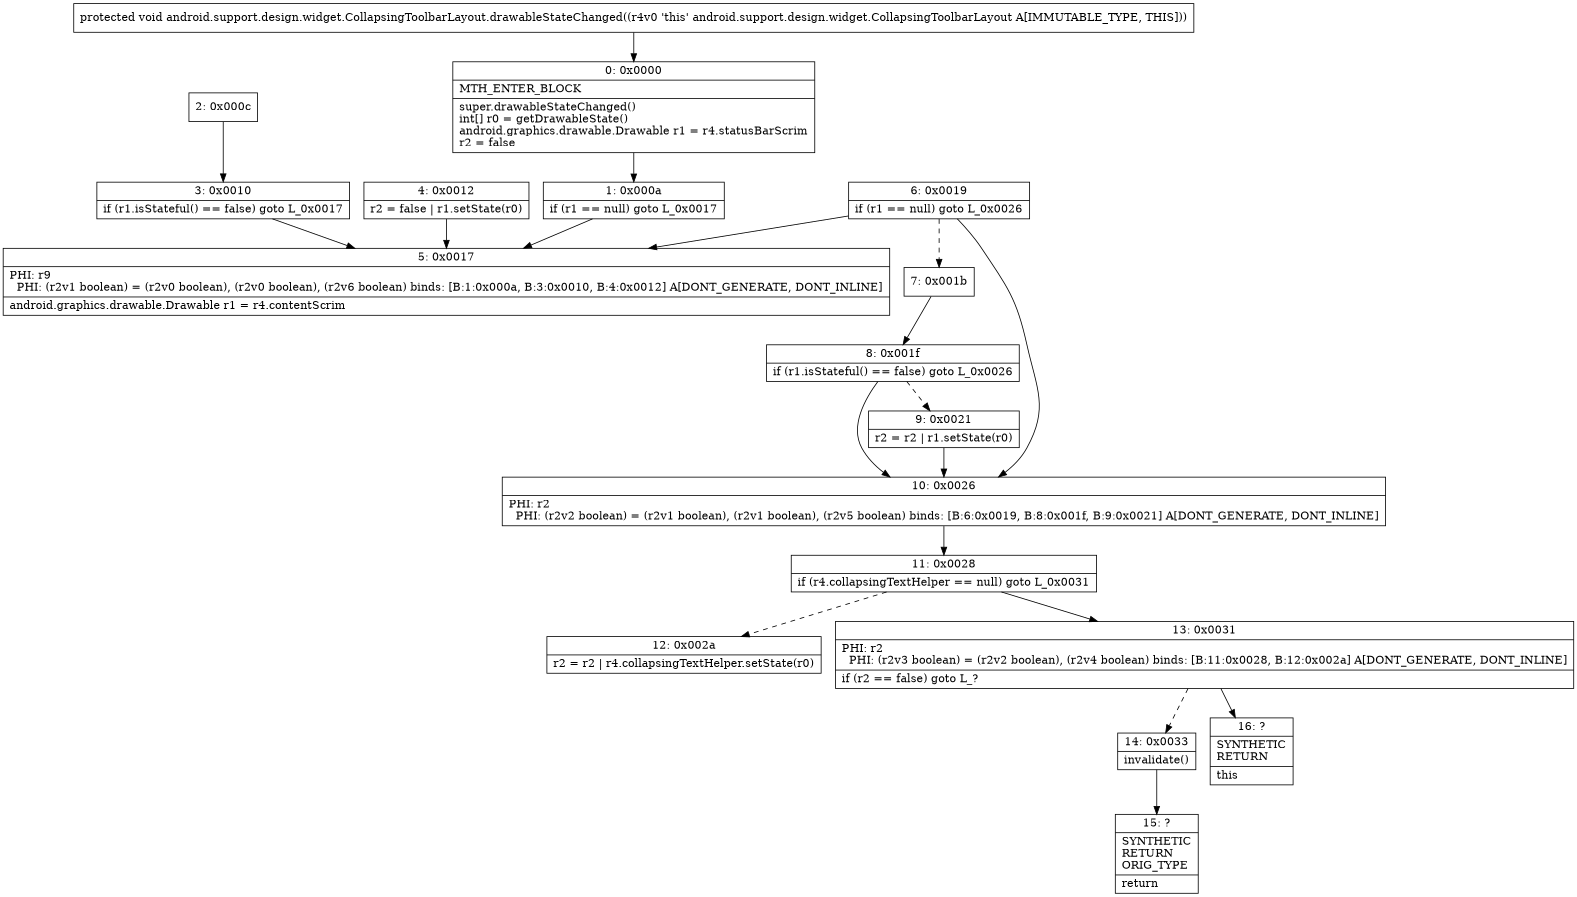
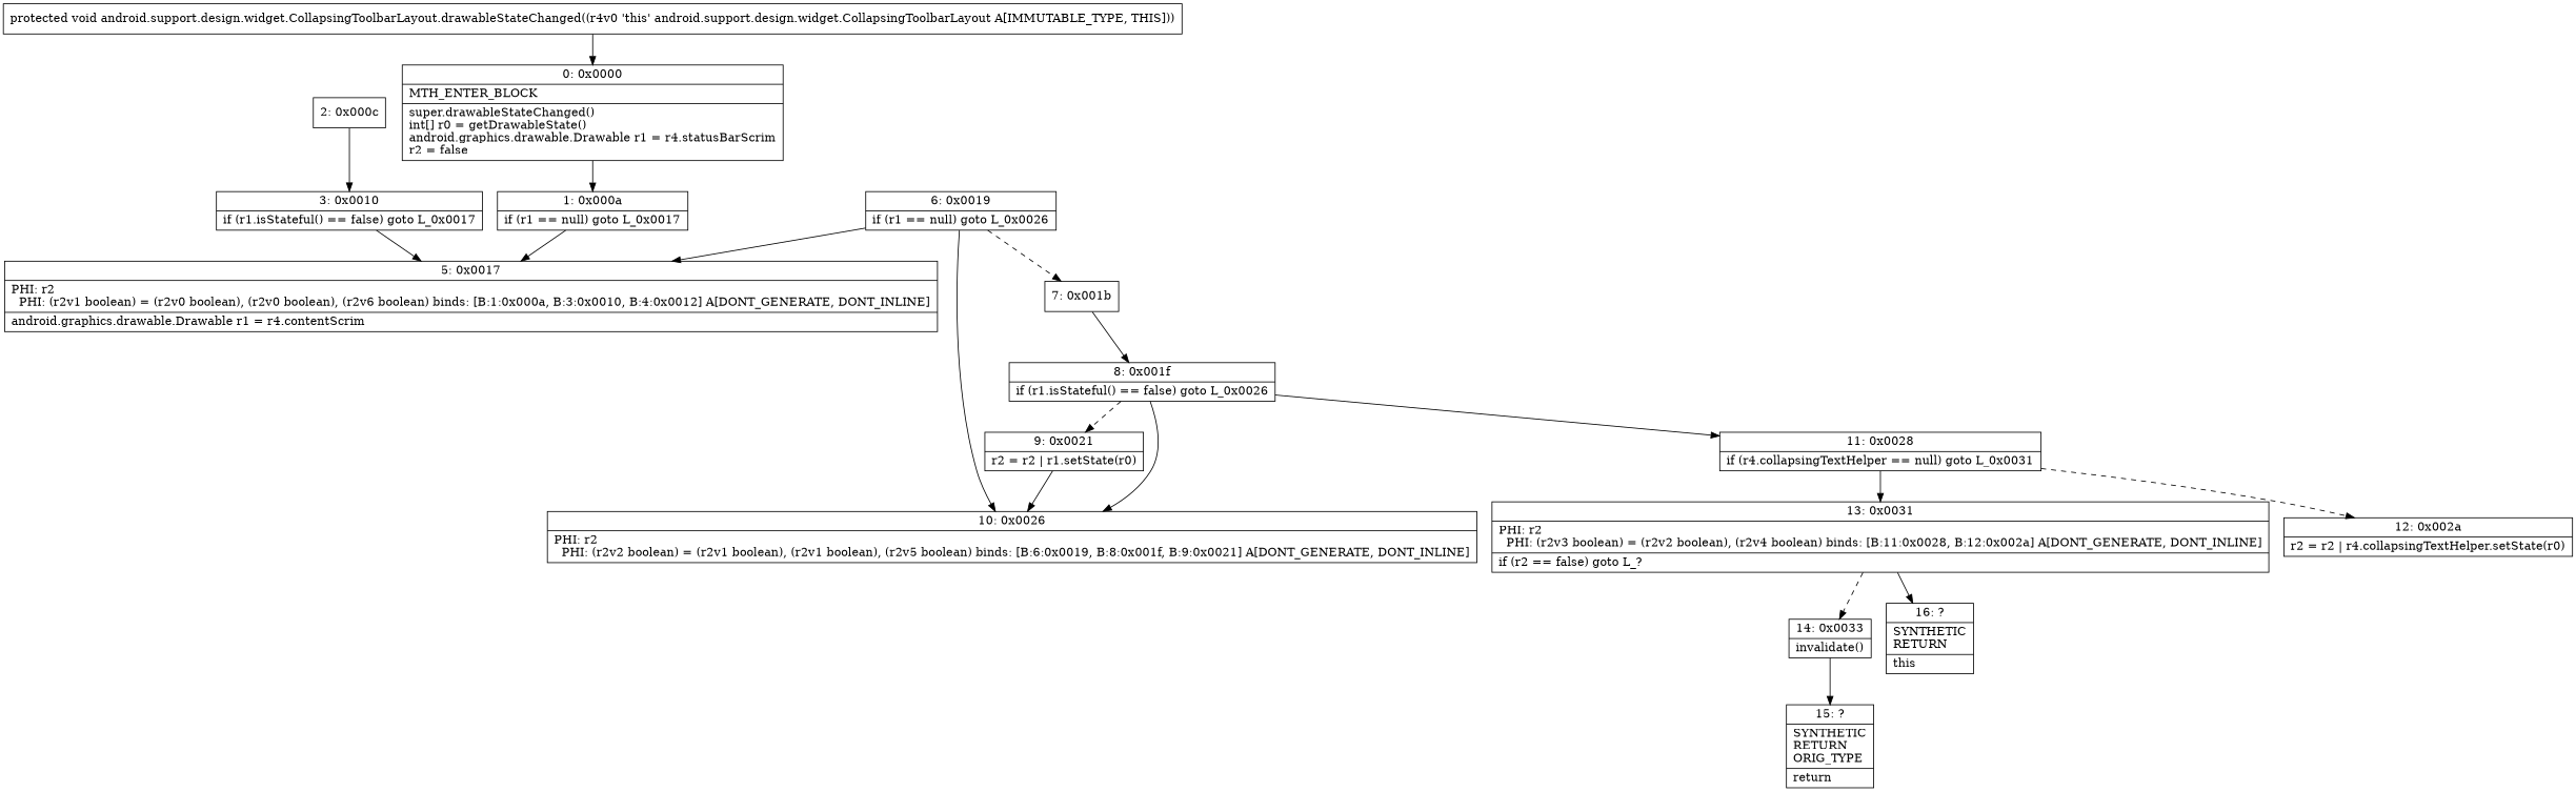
  digraph {
    node [shape=record]
    n1 [label="{0\:\ 0x0000|MTH_ENTER_BLOCK\l|super.drawableStateChanged()\lint[] r0 = getDrawableState()\landroid.graphics.drawable.Drawable r1 = r4.statusBarScrim\lr2 = false\l}"]
    n2 [label="{1\:\ 0x000a|if (r1 == null) goto L_0x0017\l}"]
-   n3 [label="{5\:\ 0x0017|PHI: r9 \l  PHI: (r2v1 boolean) = (r2v0 boolean), (r2v0 boolean), (r2v6 boolean) binds: [B:1:0x000a, B:3:0x0010, B:4:0x0012] A[DONT_GENERATE, DONT_INLINE]\l|android.graphics.drawable.Drawable r1 = r4.contentScrim\l}"]
+   n3 [label="{5\:\ 0x0017|PHI: r2 \l  PHI: (r2v1 boolean) = (r2v0 boolean), (r2v0 boolean), (r2v6 boolean) binds: [B:1:0x000a, B:3:0x0010, B:4:0x0012] A[DONT_GENERATE, DONT_INLINE]\l|android.graphics.drawable.Drawable r1 = r4.contentScrim\l}"]
    n4 [label="{2\:\ 0x000c}"]
    n5 [label="{3\:\ 0x0010|if (r1.isStateful() == false) goto L_0x0017\l}"]
-   n6 [label="{4\:\ 0x0012|r2 = false \| r1.setState(r0)\l}"]
    n7 [label="{6\:\ 0x0019|if (r1 == null) goto L_0x0026\l}"]
    n8 [label="{7\:\ 0x001b}"]
    n9 [label="{10\:\ 0x0026|PHI: r2 \l  PHI: (r2v2 boolean) = (r2v1 boolean), (r2v1 boolean), (r2v5 boolean) binds: [B:6:0x0019, B:8:0x001f, B:9:0x0021] A[DONT_GENERATE, DONT_INLINE]\l}"]
    n10 [label="{8\:\ 0x001f|if (r1.isStateful() == false) goto L_0x0026\l}"]
    n11 [label="{11\:\ 0x0028|if (r4.collapsingTextHelper == null) goto L_0x0031\l}"]
    n12 [label="{9\:\ 0x0021|r2 = r2 \| r1.setState(r0)\l}"]
    n13 [label="{12\:\ 0x002a|r2 = r2 \| r4.collapsingTextHelper.setState(r0)\l}"]
    n14 [label="{13\:\ 0x0031|PHI: r2 \l  PHI: (r2v3 boolean) = (r2v2 boolean), (r2v4 boolean) binds: [B:11:0x0028, B:12:0x002a] A[DONT_GENERATE, DONT_INLINE]\l|if (r2 == false) goto L_?\l}"]
    n15 [label="{14\:\ 0x0033|invalidate()\l}"]
    n16 [label="{16\:\ ?|SYNTHETIC\lRETURN\l|this\l}"]
    n17 [label="{15\:\ ?|SYNTHETIC\lRETURN\lORIG_TYPE\l|return\l}"]
    n18 [label="{protected void android.support.design.widget.CollapsingToolbarLayout.drawableStateChanged((r4v0 'this' android.support.design.widget.CollapsingToolbarLayout A[IMMUTABLE_TYPE, THIS])) }"]
    n1 -> n2
    n2 -> n3
    n4 -> n5
    n5 -> n3
-   n6 -> n3
    n7 -> n3
    n7 -> n8 [style=dashed]
    n7 -> n9
    n8 -> n10
-   n9 -> n11
+   n10 -> n11
    n10 -> n9
    n10 -> n12 [style=dashed]
    n11 -> n13 [style=dashed]
    n11 -> n14
    n12 -> n9
    n14 -> n15 [style=dashed]
    n14 -> n16
    n15 -> n17
    n18 -> n1
  }
